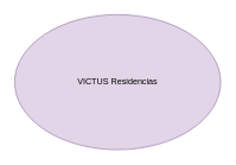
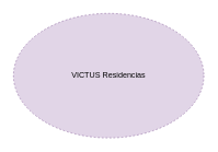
  <mxCell id="0" />
  <mxCell id="1" parent="0" />
- <mxCell id="2" value="VICTUS Residencias" style="ellipse;whiteSpace=wrap;html=1;fillColor=#e1d5e7;strokeColor=#9673a6;" parent="1" vertex="1"><mxGeometry x="20" y="20" width="290" height="190" as="geometry" /></mxCell>
+ <mxCell id="2" value="VICTUS Residencias" style="ellipse;whiteSpace=wrap;html=1;fillColor=#e1d5e7;strokeColor=#9673a6;dashed=1;" parent="1" vertex="1"><mxGeometry x="20" y="20" width="290" height="190" as="geometry" /></mxCell>
